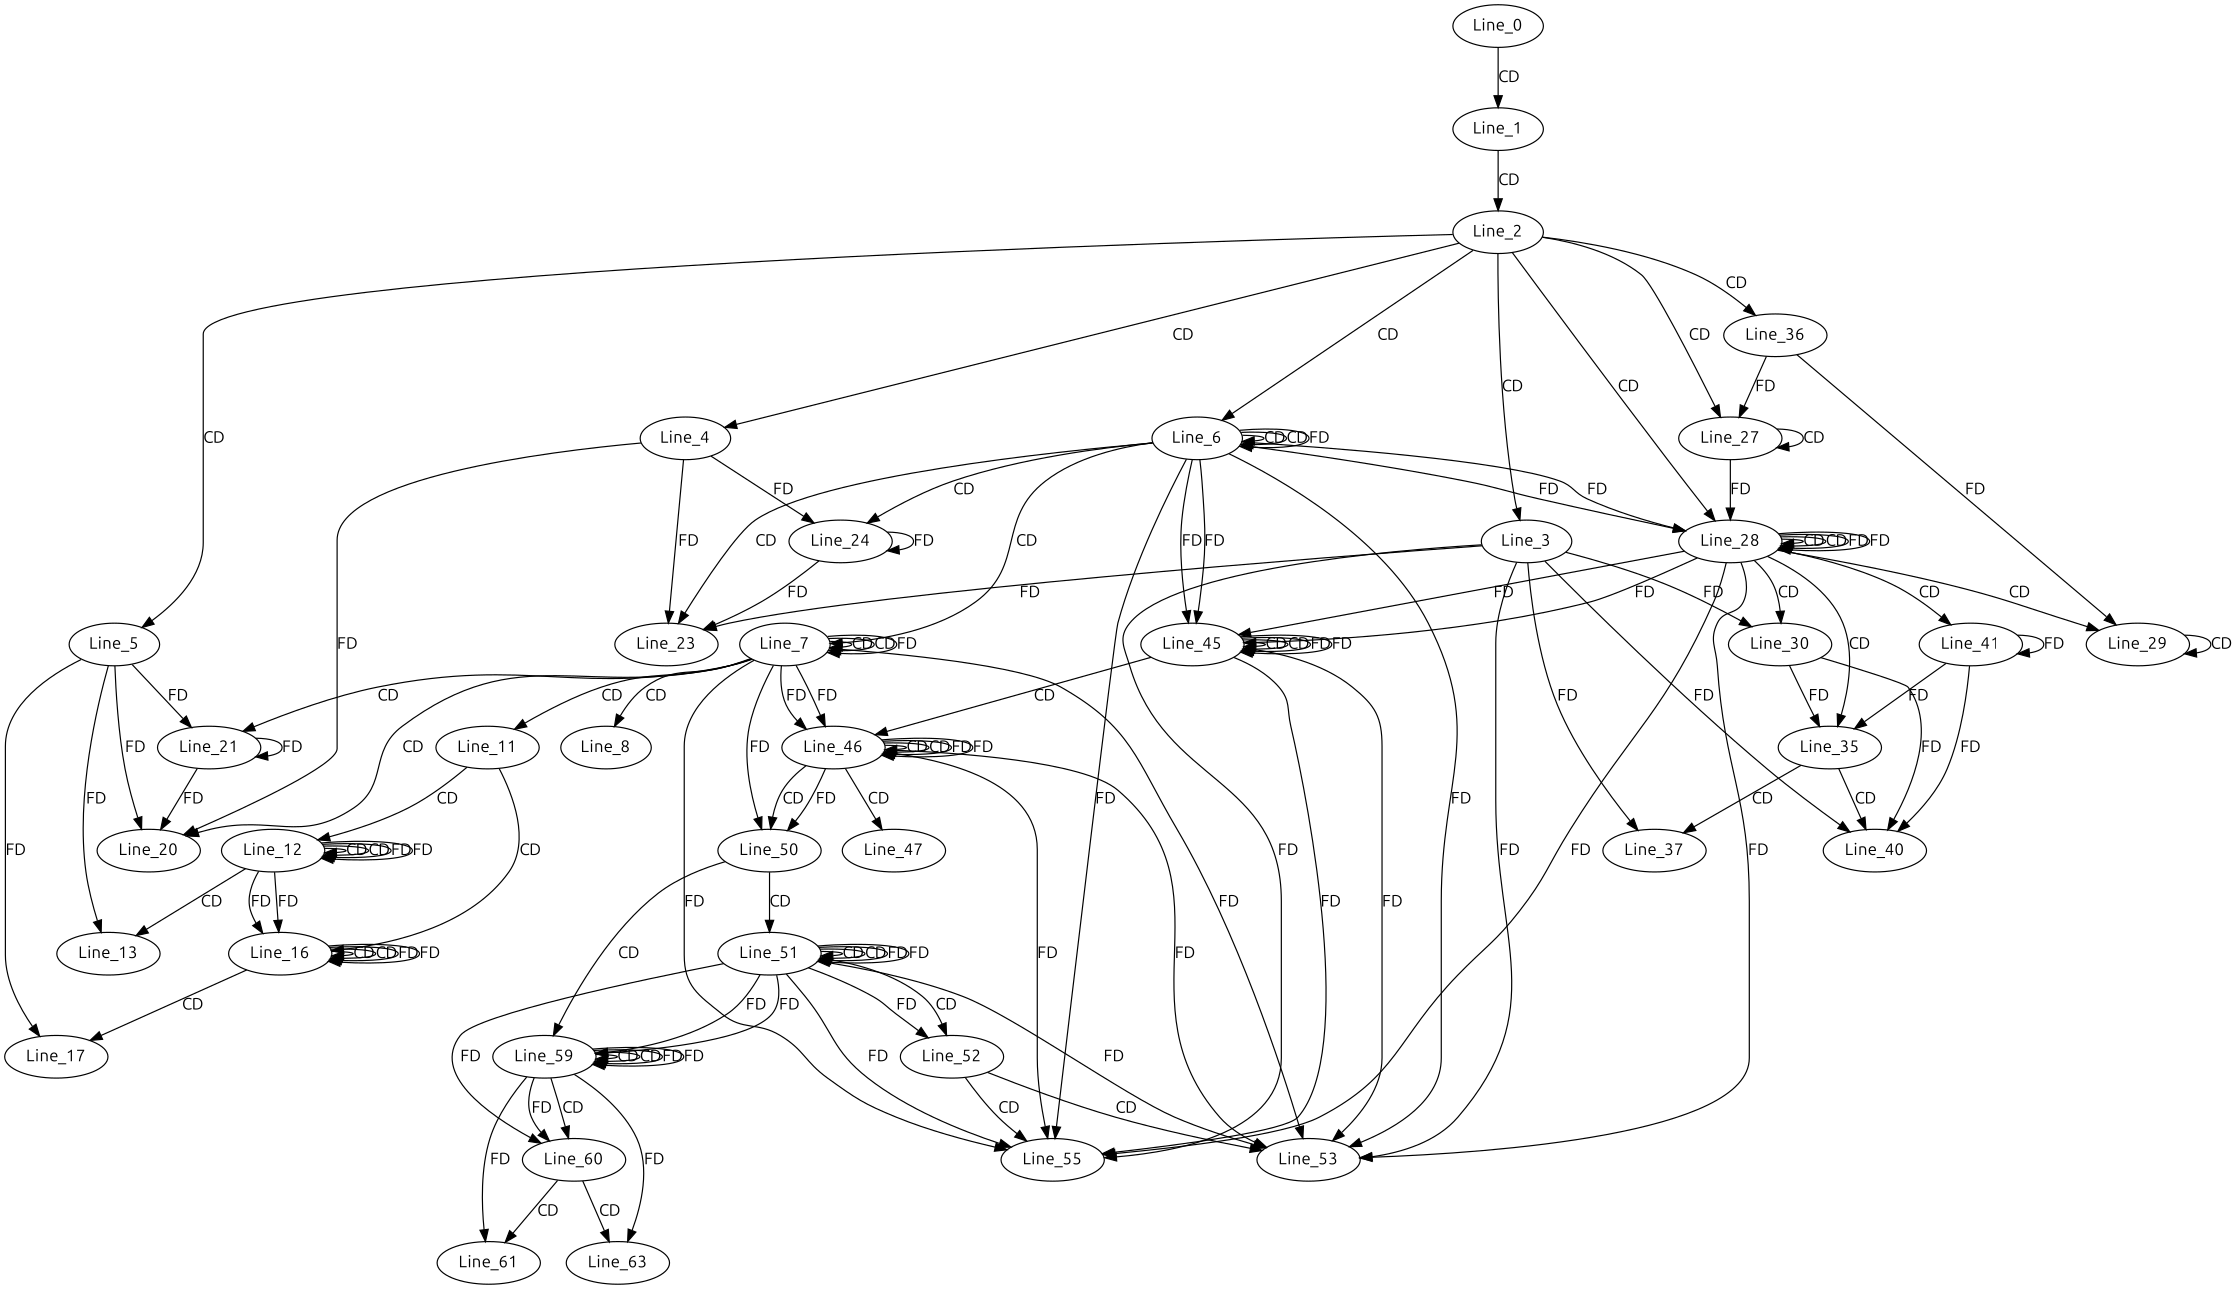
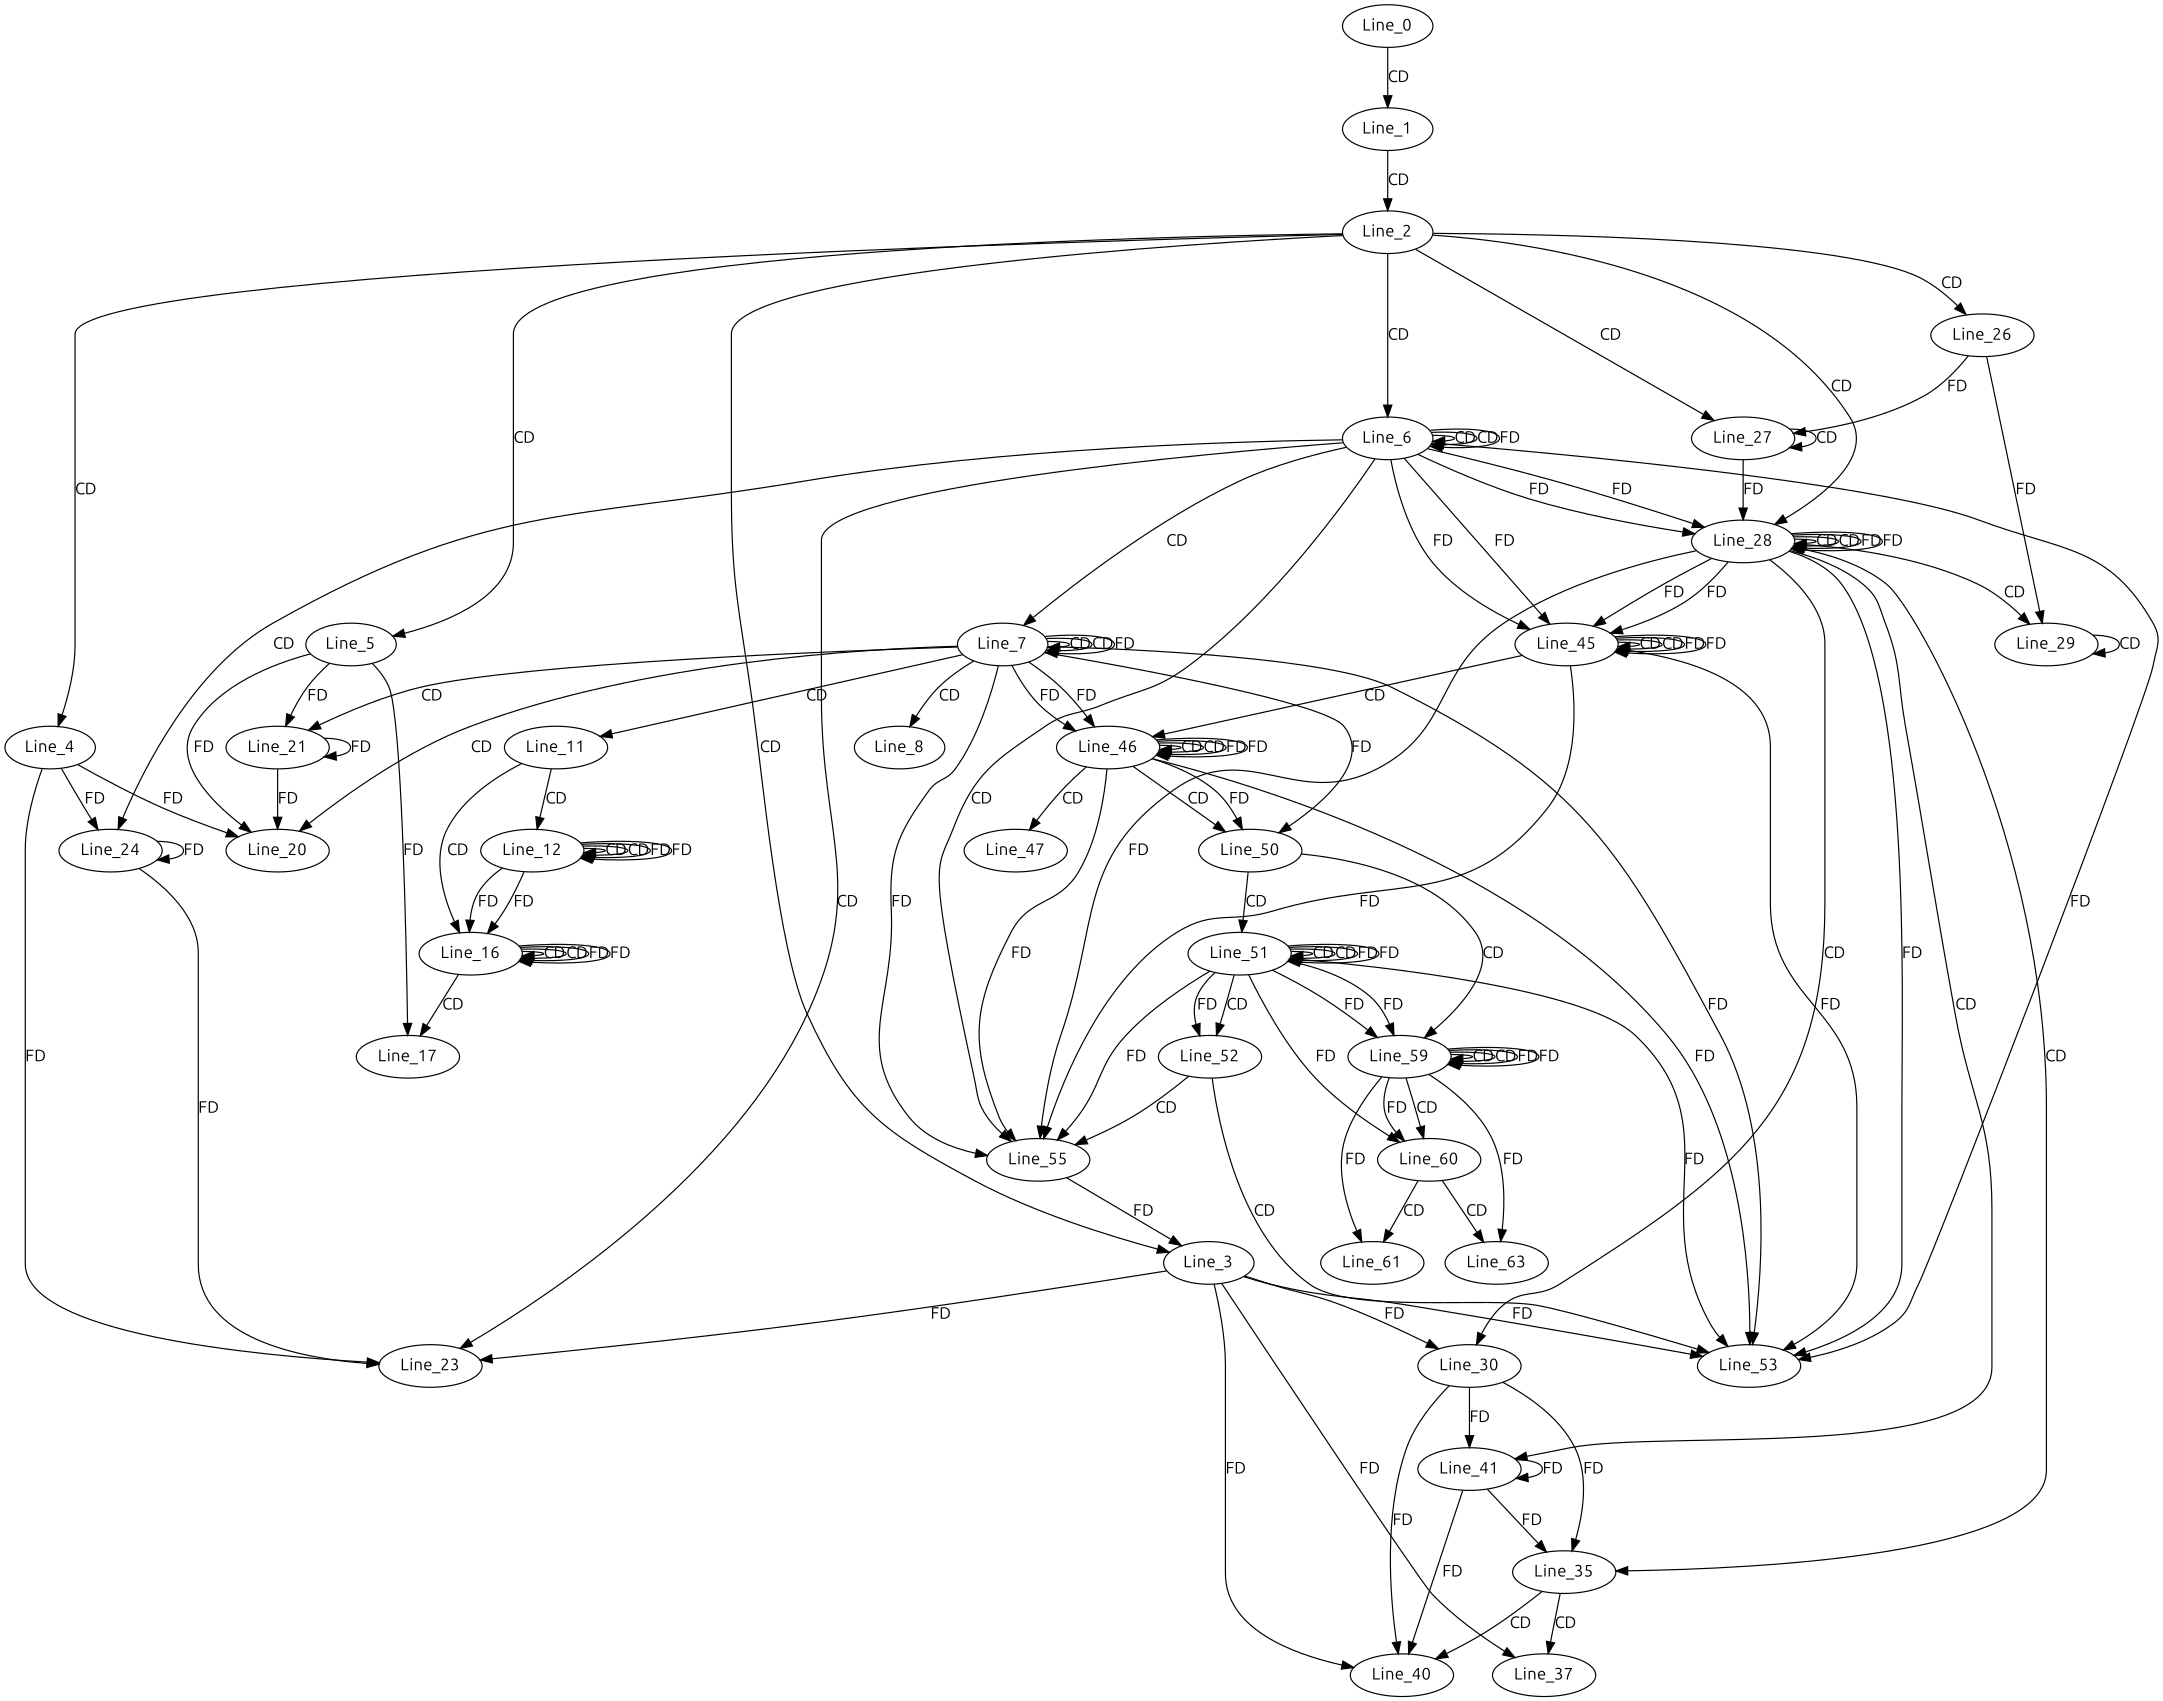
  digraph {
    fontname=Ubuntu
    node [fontname=Ubuntu]
    edge [fontname=Ubuntu]
    Line_0
    Line_1
    Line_2
    Line_3
    Line_4
    Line_5
    Line_6
-   Line_26 [label=Line_36]
+   Line_26
    Line_27
    Line_28
    Line_23
    Line_30
    Line_37
    Line_40
    Line_53
    Line_55
    Line_20
    Line_24
-   Line_13
    Line_17
    Line_21
    Line_7
    Line_45
    Line_29
    n25 [label=Line_35]
    n26 [label=Line_41]
    Line_8
    Line_11
    Line_46
    Line_50
    Line_12
    Line_16
    Line_47
    Line_51
    Line_59
    Line_52
    Line_60
    Line_61
    Line_63
    Line_0 -> Line_1 [label=CD]
    Line_1 -> Line_2 [label=CD]
    Line_2 -> Line_3 [label=CD]
    Line_2 -> Line_4 [label=CD]
    Line_2 -> Line_5 [label=CD]
    Line_2 -> Line_6 [label=CD]
    Line_2 -> Line_26 [label=CD]
    Line_2 -> Line_27 [label=CD]
    Line_2 -> Line_28 [label=CD]
    Line_3 -> Line_23 [label=FD]
    Line_3 -> Line_30 [label=FD]
    Line_3 -> Line_37 [label=FD]
    Line_3 -> Line_40 [label=FD]
    Line_3 -> Line_53 [label=FD]
-   Line_3 -> Line_55 [label=FD]
+   Line_55 -> Line_3 [label=FD]
    Line_4 -> Line_23 [label=FD]
    Line_4 -> Line_20 [label=FD]
    Line_4 -> Line_24 [label=FD]
    Line_5 -> Line_20 [label=FD]
-   Line_5 -> Line_13 [label=FD]
    Line_5 -> Line_17 [label=FD]
    Line_5 -> Line_21 [label=FD]
    Line_6 -> Line_6 [label=CD]
    Line_6 -> Line_6 [label=CD]
    Line_6 -> Line_6 [label=FD]
    Line_6 -> Line_28 [label=FD]
    Line_6 -> Line_28 [label=FD]
    Line_6 -> Line_23 [label=CD]
    Line_6 -> Line_53 [label=FD]
-   Line_6 -> Line_55 [label=FD]
+   Line_6 -> Line_55 [label=CD]
    Line_6 -> Line_24 [label=CD]
    Line_6 -> Line_7 [label=CD]
    Line_6 -> Line_45 [label=FD]
    Line_6 -> Line_45 [label=FD]
    Line_26 -> Line_27 [label=FD]
    Line_26 -> Line_29 [label=FD]
    Line_27 -> Line_27 [label=CD]
    Line_27 -> Line_28 [label=FD]
    Line_28 -> Line_28 [label=CD]
    Line_28 -> Line_28 [label=CD]
    Line_28 -> Line_28 [label=FD]
    Line_28 -> Line_28 [label=FD]
    Line_28 -> Line_30 [label=CD]
    Line_28 -> Line_53 [label=FD]
    Line_28 -> Line_55 [label=FD]
    Line_28 -> Line_45 [label=FD]
    Line_28 -> Line_45 [label=FD]
    Line_28 -> Line_29 [label=CD]
    Line_28 -> n25 [label=CD]
    Line_28 -> n26 [label=CD]
    Line_30 -> Line_40 [label=FD]
    Line_30 -> n25 [label=FD]
+   Line_30 -> n26 [label=FD]
    Line_24 -> Line_23 [label=FD]
    Line_24 -> Line_24 [label=FD]
    Line_21 -> Line_20 [label=FD]
    Line_21 -> Line_21 [label=FD]
    Line_7 -> Line_53 [label=FD]
    Line_7 -> Line_55 [label=FD]
    Line_7 -> Line_20 [label=CD]
    Line_7 -> Line_21 [label=CD]
    Line_7 -> Line_7 [label=CD]
    Line_7 -> Line_7 [label=CD]
    Line_7 -> Line_7 [label=FD]
    Line_7 -> Line_8 [label=CD]
    Line_7 -> Line_11 [label=CD]
    Line_7 -> Line_46 [label=FD]
    Line_7 -> Line_46 [label=FD]
    Line_7 -> Line_50 [label=FD]
    Line_45 -> Line_53 [label=FD]
    Line_45 -> Line_55 [label=FD]
    Line_45 -> Line_45 [label=CD]
    Line_45 -> Line_45 [label=CD]
    Line_45 -> Line_45 [label=FD]
    Line_45 -> Line_45 [label=FD]
    Line_45 -> Line_46 [label=CD]
    Line_29 -> Line_29 [label=CD]
    n25 -> Line_37 [label=CD]
    n25 -> Line_40 [label=CD]
    n26 -> Line_40 [label=FD]
    n26 -> n25 [label=FD]
    n26 -> n26 [label=FD]
    Line_11 -> Line_12 [label=CD]
    Line_11 -> Line_16 [label=CD]
    Line_46 -> Line_53 [label=FD]
    Line_46 -> Line_55 [label=FD]
    Line_46 -> Line_46 [label=CD]
    Line_46 -> Line_46 [label=CD]
    Line_46 -> Line_46 [label=FD]
    Line_46 -> Line_46 [label=FD]
    Line_46 -> Line_50 [label=CD]
    Line_46 -> Line_50 [label=FD]
    Line_46 -> Line_47 [label=CD]
    Line_50 -> Line_51 [label=CD]
    Line_50 -> Line_59 [label=CD]
-   Line_12 -> Line_13 [label=CD]
    Line_12 -> Line_12 [label=CD]
    Line_12 -> Line_12 [label=CD]
    Line_12 -> Line_12 [label=FD]
    Line_12 -> Line_12 [label=FD]
    Line_12 -> Line_16 [label=FD]
    Line_12 -> Line_16 [label=FD]
    Line_16 -> Line_17 [label=CD]
    Line_16 -> Line_16 [label=CD]
    Line_16 -> Line_16 [label=CD]
    Line_16 -> Line_16 [label=FD]
    Line_16 -> Line_16 [label=FD]
    Line_51 -> Line_53 [label=FD]
    Line_51 -> Line_55 [label=FD]
    Line_51 -> Line_51 [label=CD]
    Line_51 -> Line_51 [label=CD]
    Line_51 -> Line_51 [label=FD]
    Line_51 -> Line_51 [label=FD]
    Line_51 -> Line_59 [label=FD]
    Line_51 -> Line_59 [label=FD]
    Line_51 -> Line_52 [label=CD]
    Line_51 -> Line_52 [label=FD]
    Line_51 -> Line_60 [label=FD]
    Line_59 -> Line_59 [label=CD]
    Line_59 -> Line_59 [label=CD]
    Line_59 -> Line_59 [label=FD]
    Line_59 -> Line_59 [label=FD]
    Line_59 -> Line_60 [label=CD]
    Line_59 -> Line_60 [label=FD]
    Line_59 -> Line_61 [label=FD]
    Line_59 -> Line_63 [label=FD]
    Line_52 -> Line_53 [label=CD]
    Line_52 -> Line_55 [label=CD]
    Line_60 -> Line_61 [label=CD]
    Line_60 -> Line_63 [label=CD]
  }
